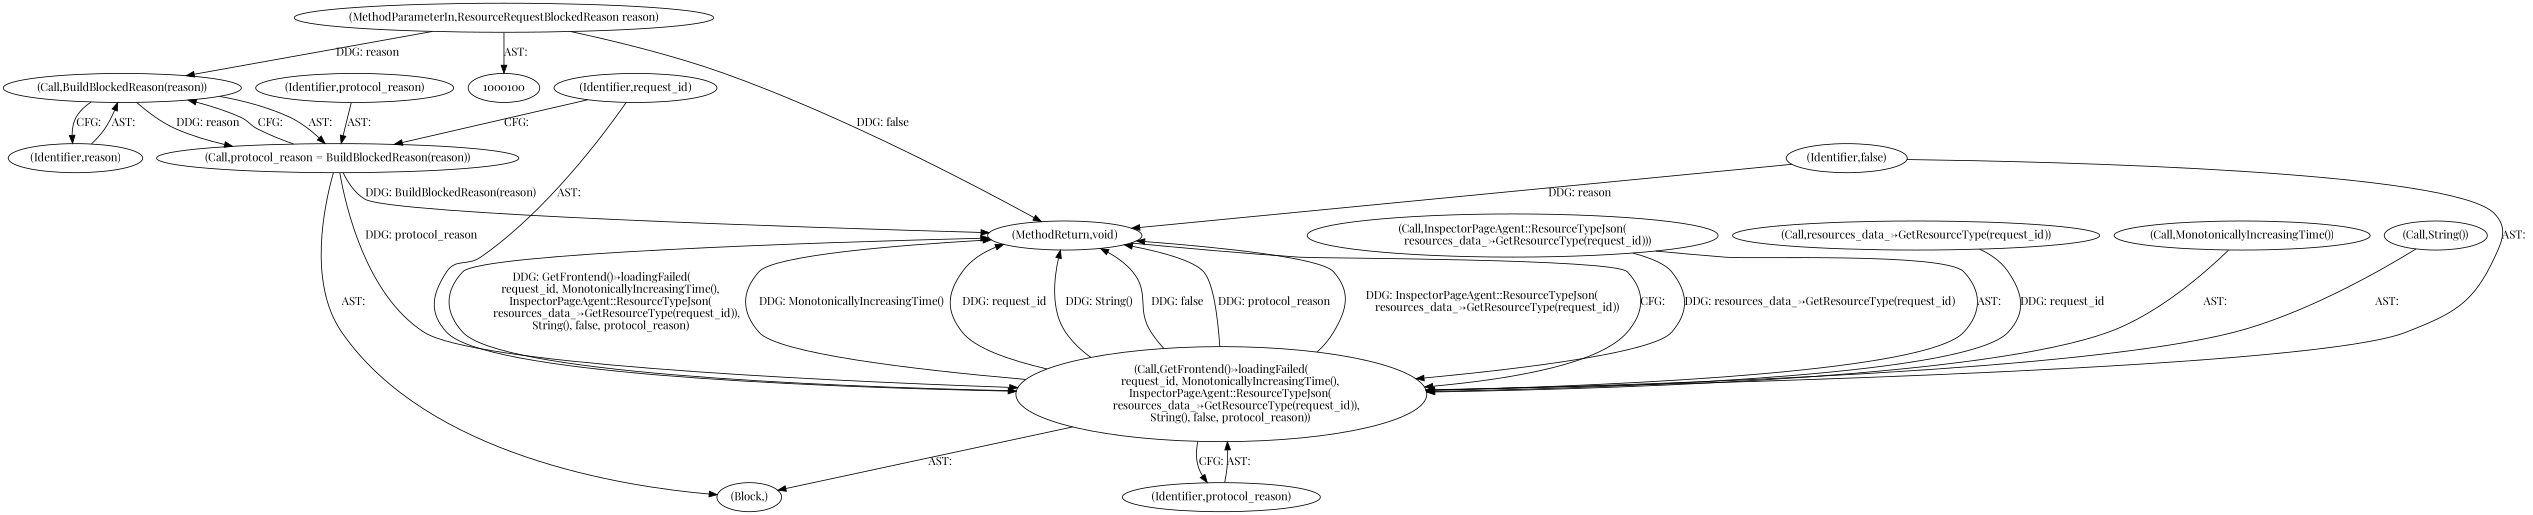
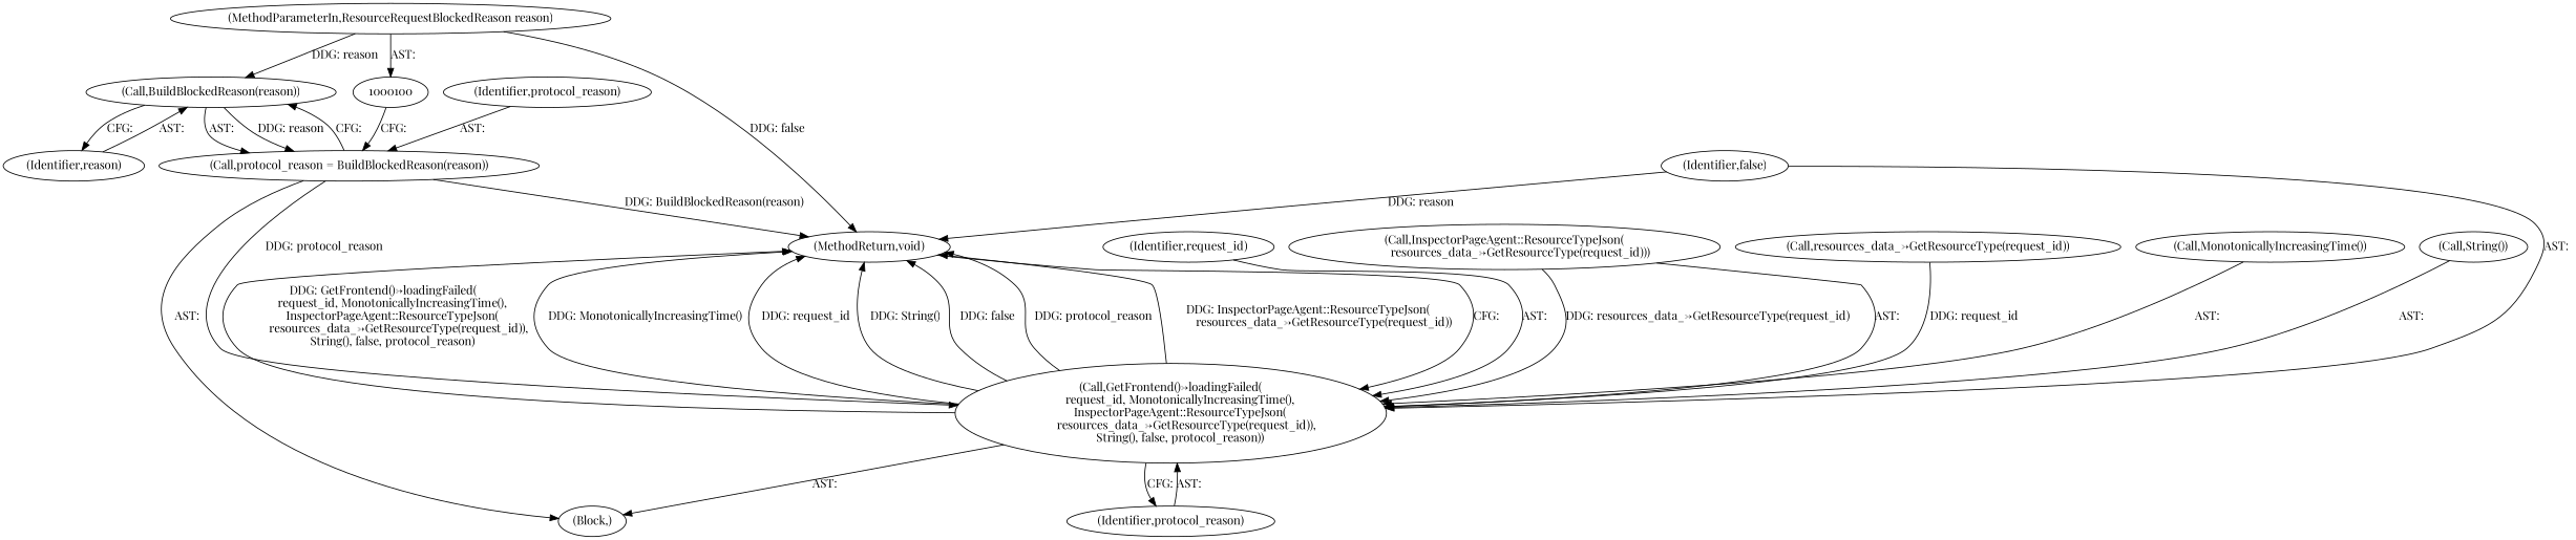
  digraph {
    fontname="Playfair Display"
    node [fontname="Playfair Display"]
    edge [fontname="Playfair Display"]
    n1 [label="(MethodParameterIn,ResourceRequestBlockedReason reason)"]
    n2 [label="(Call,BuildBlockedReason(reason))"]
    n3 [label="(MethodReturn,void)"]
    1000100
    n5 [label="(Call,protocol_reason = BuildBlockedReason(reason))"]
    n6 [label="(Identifier,reason)"]
    n7 [label="(Call,GetFrontend()->loadingFailed(\n      request_id, MonotonicallyIncreasingTime(),\n      InspectorPageAgent::ResourceTypeJson(\n          resources_data_->GetResourceType(request_id)),\n      String(), false, protocol_reason))"]
    n8 [label="(Block,)"]
    n9 [label="(Identifier,protocol_reason)"]
    n10 [label="(Identifier,false)"]
    n11 [label="(Identifier,request_id)"]
    n12 [label="(Call,InspectorPageAgent::ResourceTypeJson(\n          resources_data_->GetResourceType(request_id)))"]
    n13 [label="(Call,resources_data_->GetResourceType(request_id))"]
    n14 [label="(Identifier,protocol_reason)"]
    n15 [label="(Call,MonotonicallyIncreasingTime())"]
    n16 [label="(Call,String())"]
    n1 -> n2 [label="DDG: reason"]
    n1 -> n3 [label="DDG: false"]
    n1 -> 1000100 [label="AST: "]
    n2 -> n5 [label="AST: "]
    n2 -> n5 [label="DDG: reason"]
    n2 -> n6 [label="CFG: "]
    n3 -> n7 [label="CFG: "]
    n5 -> n2 [label="CFG: "]
    n5 -> n3 [label="DDG: BuildBlockedReason(reason)"]
    n5 -> n7 [label="DDG: protocol_reason"]
    n5 -> n8 [label="AST: "]
    n6 -> n2 [label="AST: "]
    n7 -> n3 [label="DDG: GetFrontend()->loadingFailed(\n      request_id, MonotonicallyIncreasingTime(),\n      InspectorPageAgent::ResourceTypeJson(\n          resources_data_->GetResourceType(request_id)),\n      String(), false, protocol_reason)"]
    n7 -> n3 [label="DDG: MonotonicallyIncreasingTime()"]
    n7 -> n3 [label="DDG: request_id"]
    n7 -> n3 [label="DDG: String()"]
    n7 -> n3 [label="DDG: false"]
    n7 -> n3 [label="DDG: protocol_reason"]
    n7 -> n3 [label="DDG: InspectorPageAgent::ResourceTypeJson(\n          resources_data_->GetResourceType(request_id))"]
    n7 -> n8 [label="AST: "]
    n7 -> n9 [label="CFG: "]
    n9 -> n7 [label="AST: "]
    n10 -> n3 [label="DDG: reason"]
    n10 -> n7 [label="AST: "]
-   n11 -> n5 [label="CFG: "]
+   1000100 -> n5 [label="CFG: "]
    n11 -> n7 [label="AST: "]
    n12 -> n7 [label="AST: "]
    n12 -> n7 [label="DDG: resources_data_->GetResourceType(request_id)"]
    n13 -> n7 [label="DDG: request_id"]
    n14 -> n5 [label="AST: "]
    n15 -> n7 [label="AST: "]
    n16 -> n7 [label="AST: "]
  }
